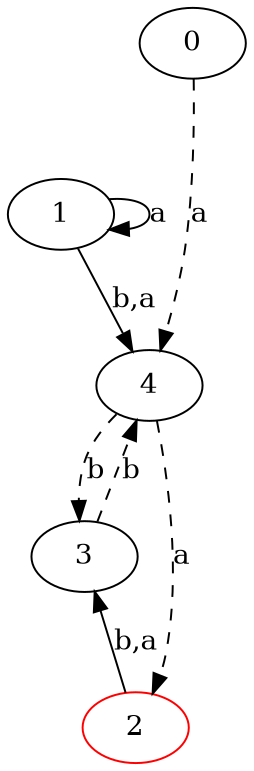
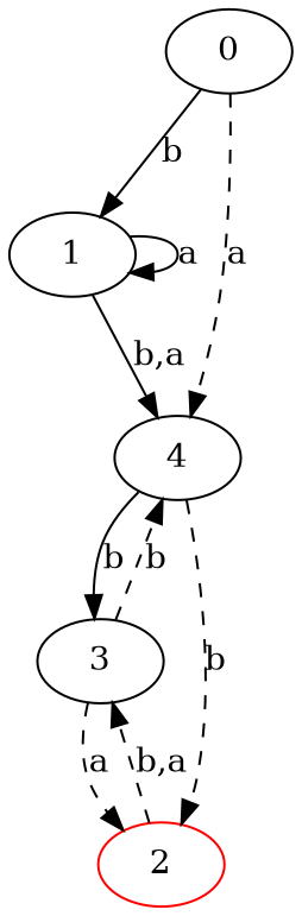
  digraph {
    d2tdocpreamble="\usetikzlibrary{automata}"
    d2tfigpreamble="\tikzstyle{every state}= [ draw=blue!50,very thick,fill=blue!20]  \tikzstyle{auto}= [fill=white]"
    ranksep=0.5
    node [color=black style=state]
    edge [lblstyle=auto style=dashed topath="bend right"]
    n1 [label=0]
    n2 [label=1]
    n3 [label=4 style="state, accepting"]
    n4 [label=3 style="state, initial"]
    n5 [color=red label=2]
+   n1 -> n2 [label=b style=solid]
    n1 -> n3 [label=a]
    n2 -> n2 [label=a style=solid topath="loop above"]
    n2 -> n3 [label="b,a" style=solid]
-   n3 -> n4 [label=b]
-   n3 -> n5 [label=a]
+   n3 -> n4 [label=b style=solid]
+   n3 -> n5 [label=b]
    n4 -> n3 [label=b]
-   n5 -> n4 [label="b,a" style=solid]
+   n4 -> n5 [label=a]
+   n5 -> n4 [label="b,a"]
  }
